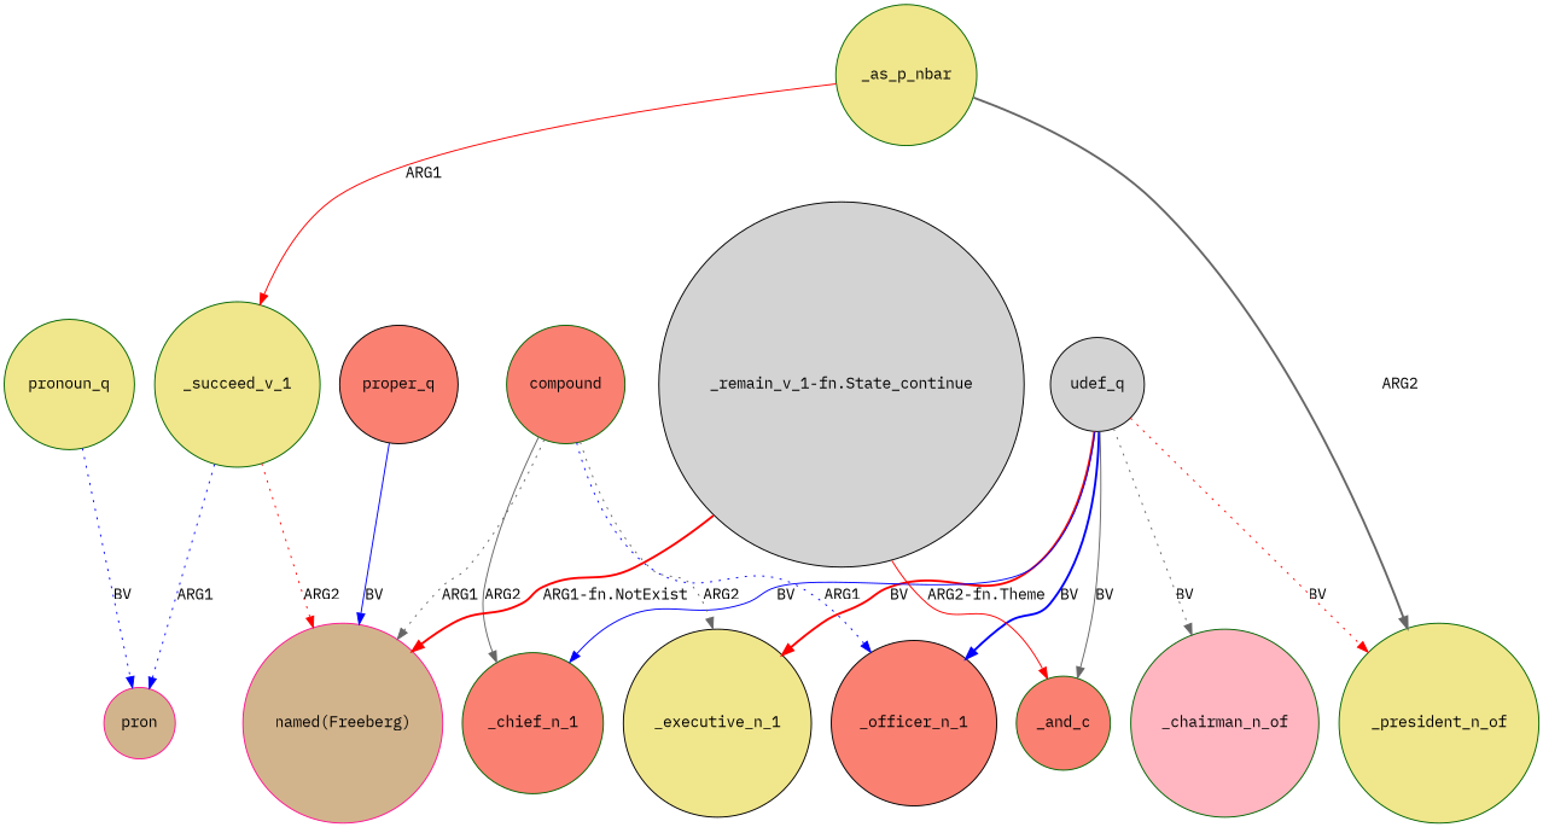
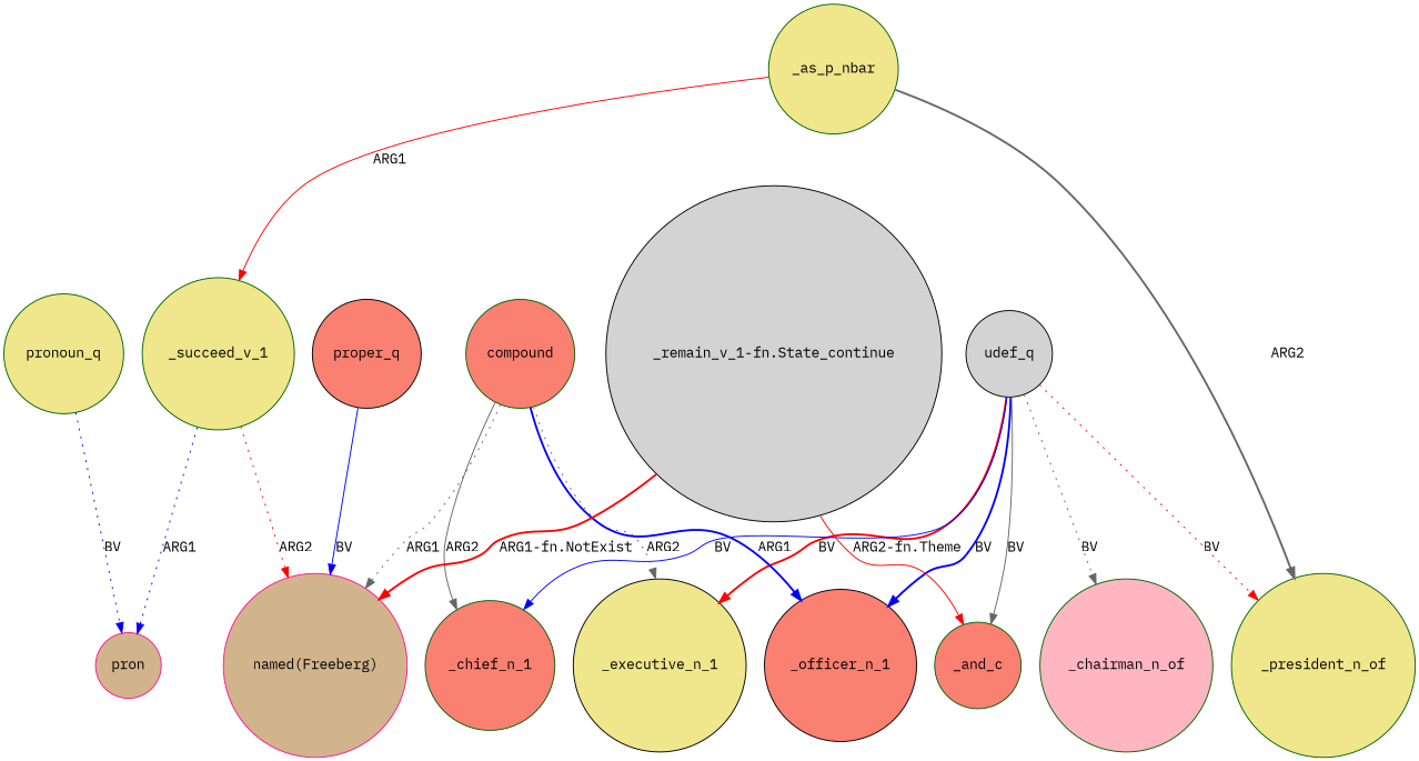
  digraph {
    fontname="IBM Plex Mono"
    node [color=darkgreen fillcolor=salmon fontname="IBM Plex Mono" shape=circle style=filled]
    edge [color=blue fontname="IBM Plex Mono" style=dotted]
    proper_q [color=black]
    "named(Freeberg)" [color=deeppink fillcolor=tan]
    udef_q [color=black fillcolor=lightgrey]
    _executive_n_1 [color=black fillcolor=khaki]
    _president_n_of [fillcolor=khaki]
    _chairman_n_of [fillcolor=lightpink]
    _chief_n_1
    _officer_n_1 [color=black]
    _and_c
    _as_p_nbar [fillcolor=khaki]
    _succeed_v_1 [fillcolor=khaki]
    pron [color=deeppink fillcolor=tan]
    compound
    pronoun_q [fillcolor=khaki]
    "_remain_v_1-fn.State_continue" [color=black fillcolor=lightgrey]
    proper_q -> "named(Freeberg)" [label=BV style=solid]
    udef_q -> _executive_n_1 [color=red label=BV style=bold]
    udef_q -> _president_n_of [color=red label=BV]
    udef_q -> _chairman_n_of [color=gray40 label=BV]
    udef_q -> _chief_n_1 [label=BV style=solid]
    udef_q -> _officer_n_1 [label=BV style=bold]
    udef_q -> _and_c [color=gray40 label=BV style=solid]
    _as_p_nbar -> _president_n_of [color=gray40 label=ARG2 style=bold]
    _as_p_nbar -> _succeed_v_1 [color=red label=ARG1 style=solid]
    _succeed_v_1 -> "named(Freeberg)" [color=red label=ARG2]
    _succeed_v_1 -> pron [label=ARG1]
    compound -> "named(Freeberg)" [color=gray40 label=ARG1]
    compound -> _executive_n_1 [color=gray40 label=ARG2]
    compound -> _chief_n_1 [color=gray40 label=ARG2 style=solid]
-   compound -> _officer_n_1 [label=ARG1]
+   compound -> _officer_n_1 [label=ARG1 style=bold]
    pronoun_q -> pron [label=BV]
    "_remain_v_1-fn.State_continue" -> "named(Freeberg)" [color=red label="ARG1-fn.NotExist" style=bold]
    "_remain_v_1-fn.State_continue" -> _and_c [color=red label="ARG2-fn.Theme" style=solid]
  }
